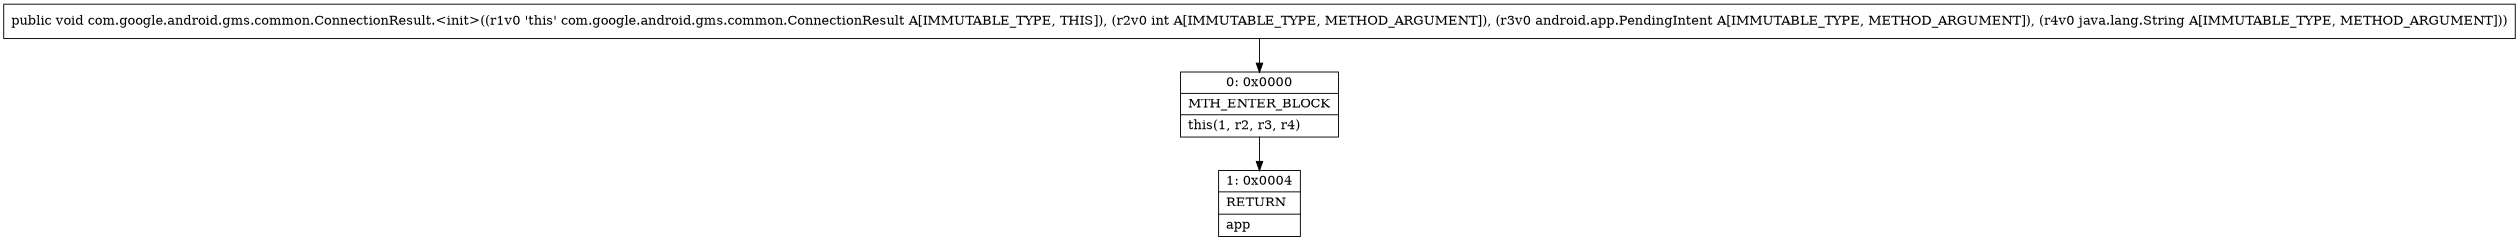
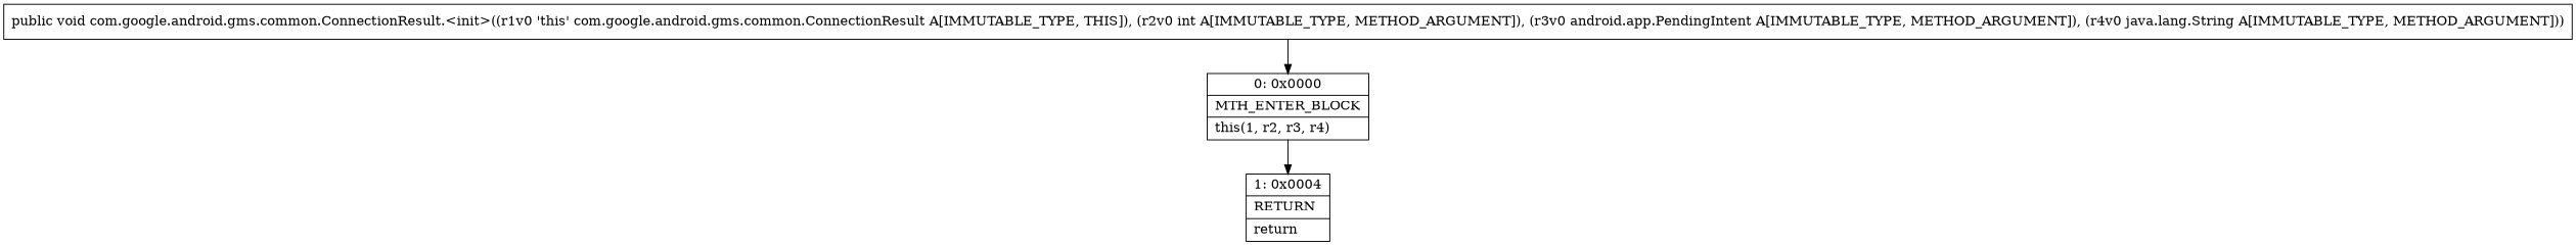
  digraph {
    node [shape=record]
    n1 [label="{0\:\ 0x0000|MTH_ENTER_BLOCK\l|this(1, r2, r3, r4)\l}"]
-   n2 [label="{1\:\ 0x0004|RETURN\l|app\l}"]
+   n2 [label="{1\:\ 0x0004|RETURN\l|return\l}"]
    n3 [label="{public void com.google.android.gms.common.ConnectionResult.\<init\>((r1v0 'this' com.google.android.gms.common.ConnectionResult A[IMMUTABLE_TYPE, THIS]), (r2v0 int A[IMMUTABLE_TYPE, METHOD_ARGUMENT]), (r3v0 android.app.PendingIntent A[IMMUTABLE_TYPE, METHOD_ARGUMENT]), (r4v0 java.lang.String A[IMMUTABLE_TYPE, METHOD_ARGUMENT])) }"]
    n1 -> n2
    n3 -> n1
  }
